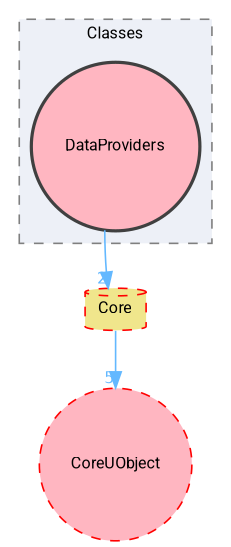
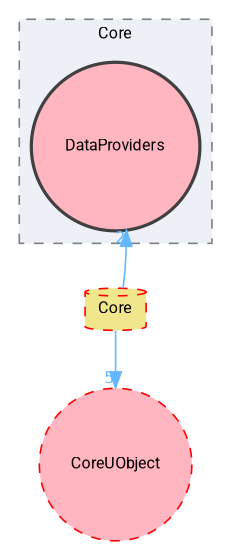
  digraph {
    compound=true
    fontname=Roboto
    node [color=red fillcolor=lightpink fontname=Roboto fontsize=10 shape=circle style="filled,dashed"]
    edge [color=steelblue1 fontcolor=steelblue1 fontname=Roboto fontsize=10 labeldistance=1.5 labelfontname=Helvetica labelfontsize=10 style=solid]
    n1 [color=grey25 height=0.2 label=DataProviders style="filled,bold" width=0.4]
    n2 [fillcolor=khaki height=0.2 label=Core shape=cylinder width=0.4]
    n3 [height=0.2 label=CoreUObject width=0.4]
    subgraph cluster_1 {
      bgcolor="#edf0f7"
      fontsize=10
-     label=Classes
+     label=Core
      pencolor=grey50
      style="filled,dashed"
      n1
    }
-   n1 -> n2 [headlabel=2]
+   n2 -> n1 [headlabel=2]
    n2 -> n3 [headlabel=5]
  }
